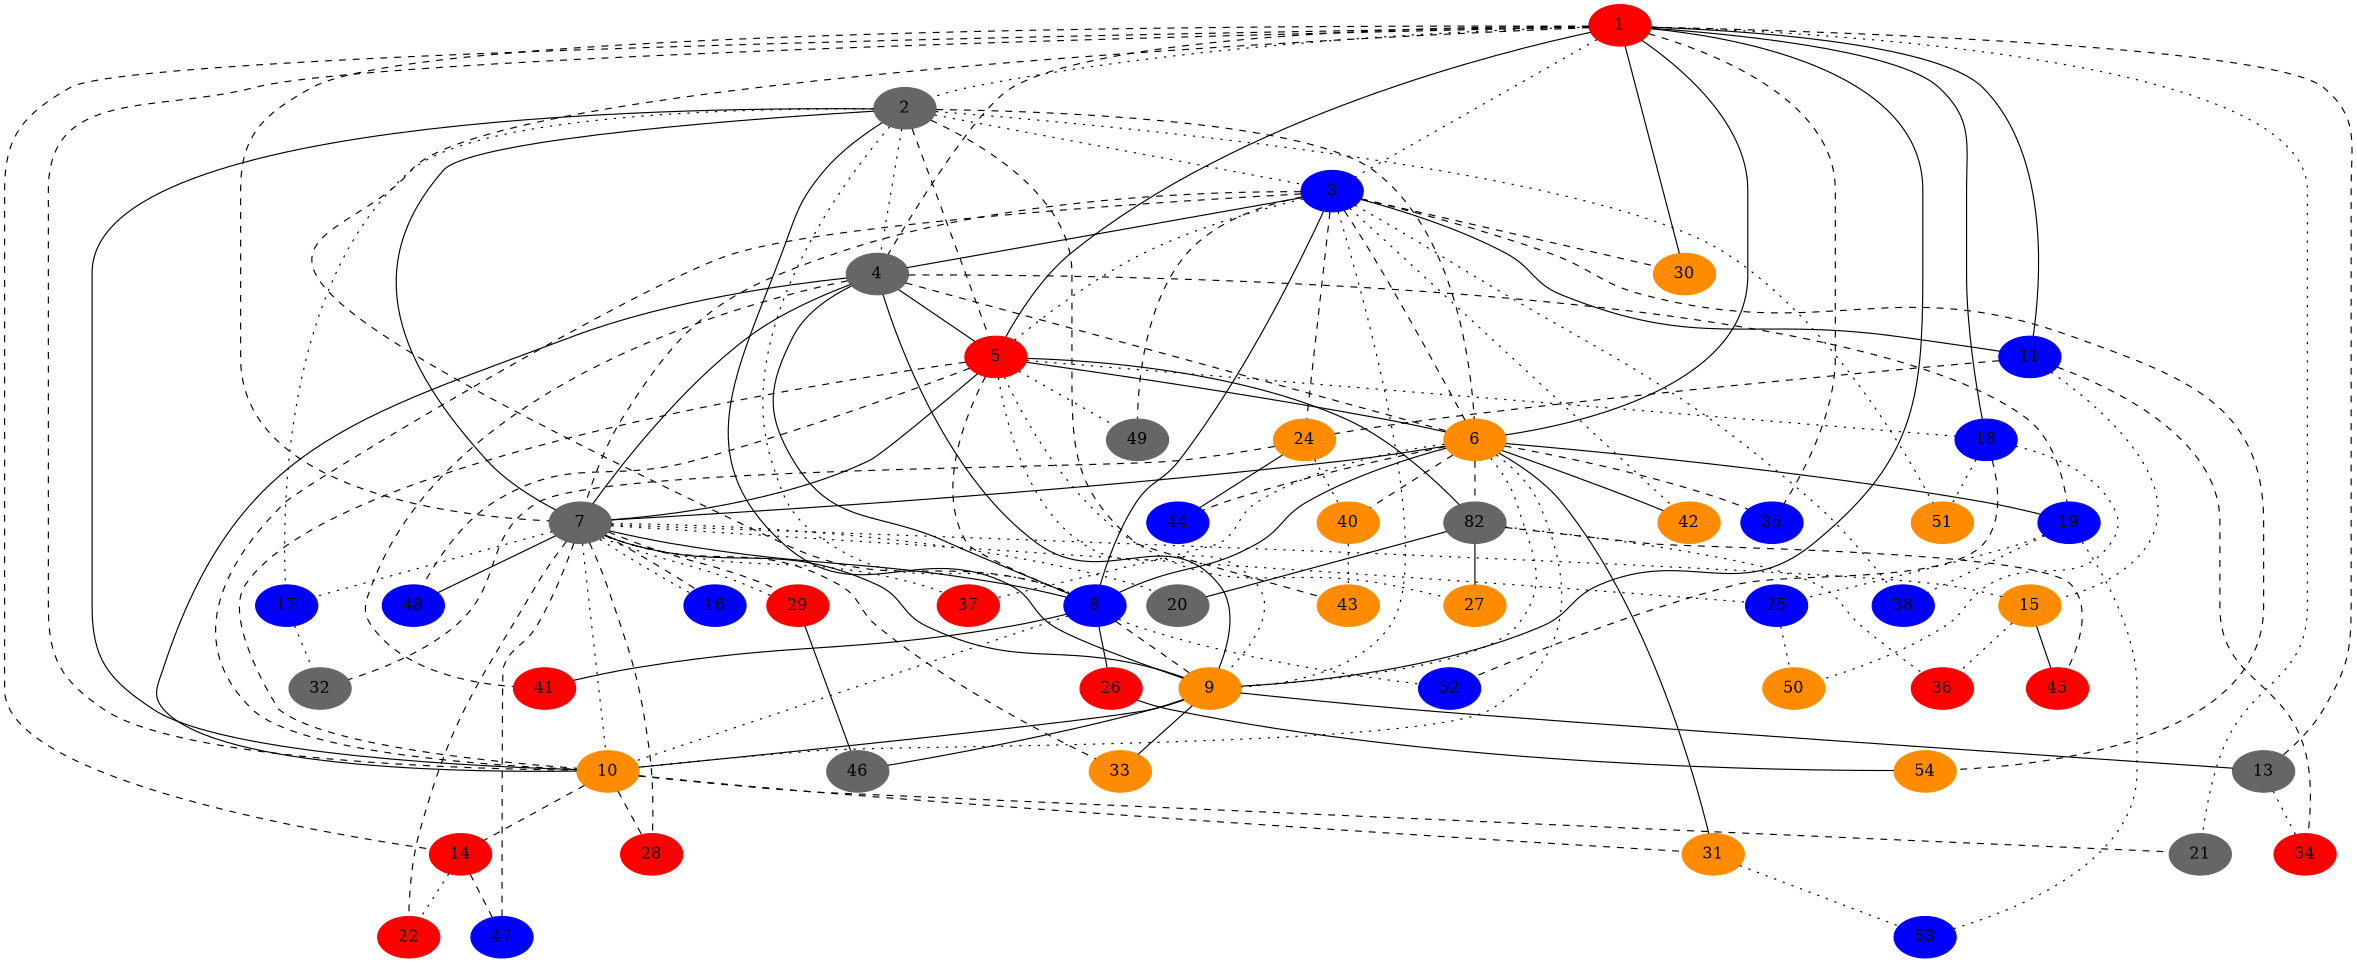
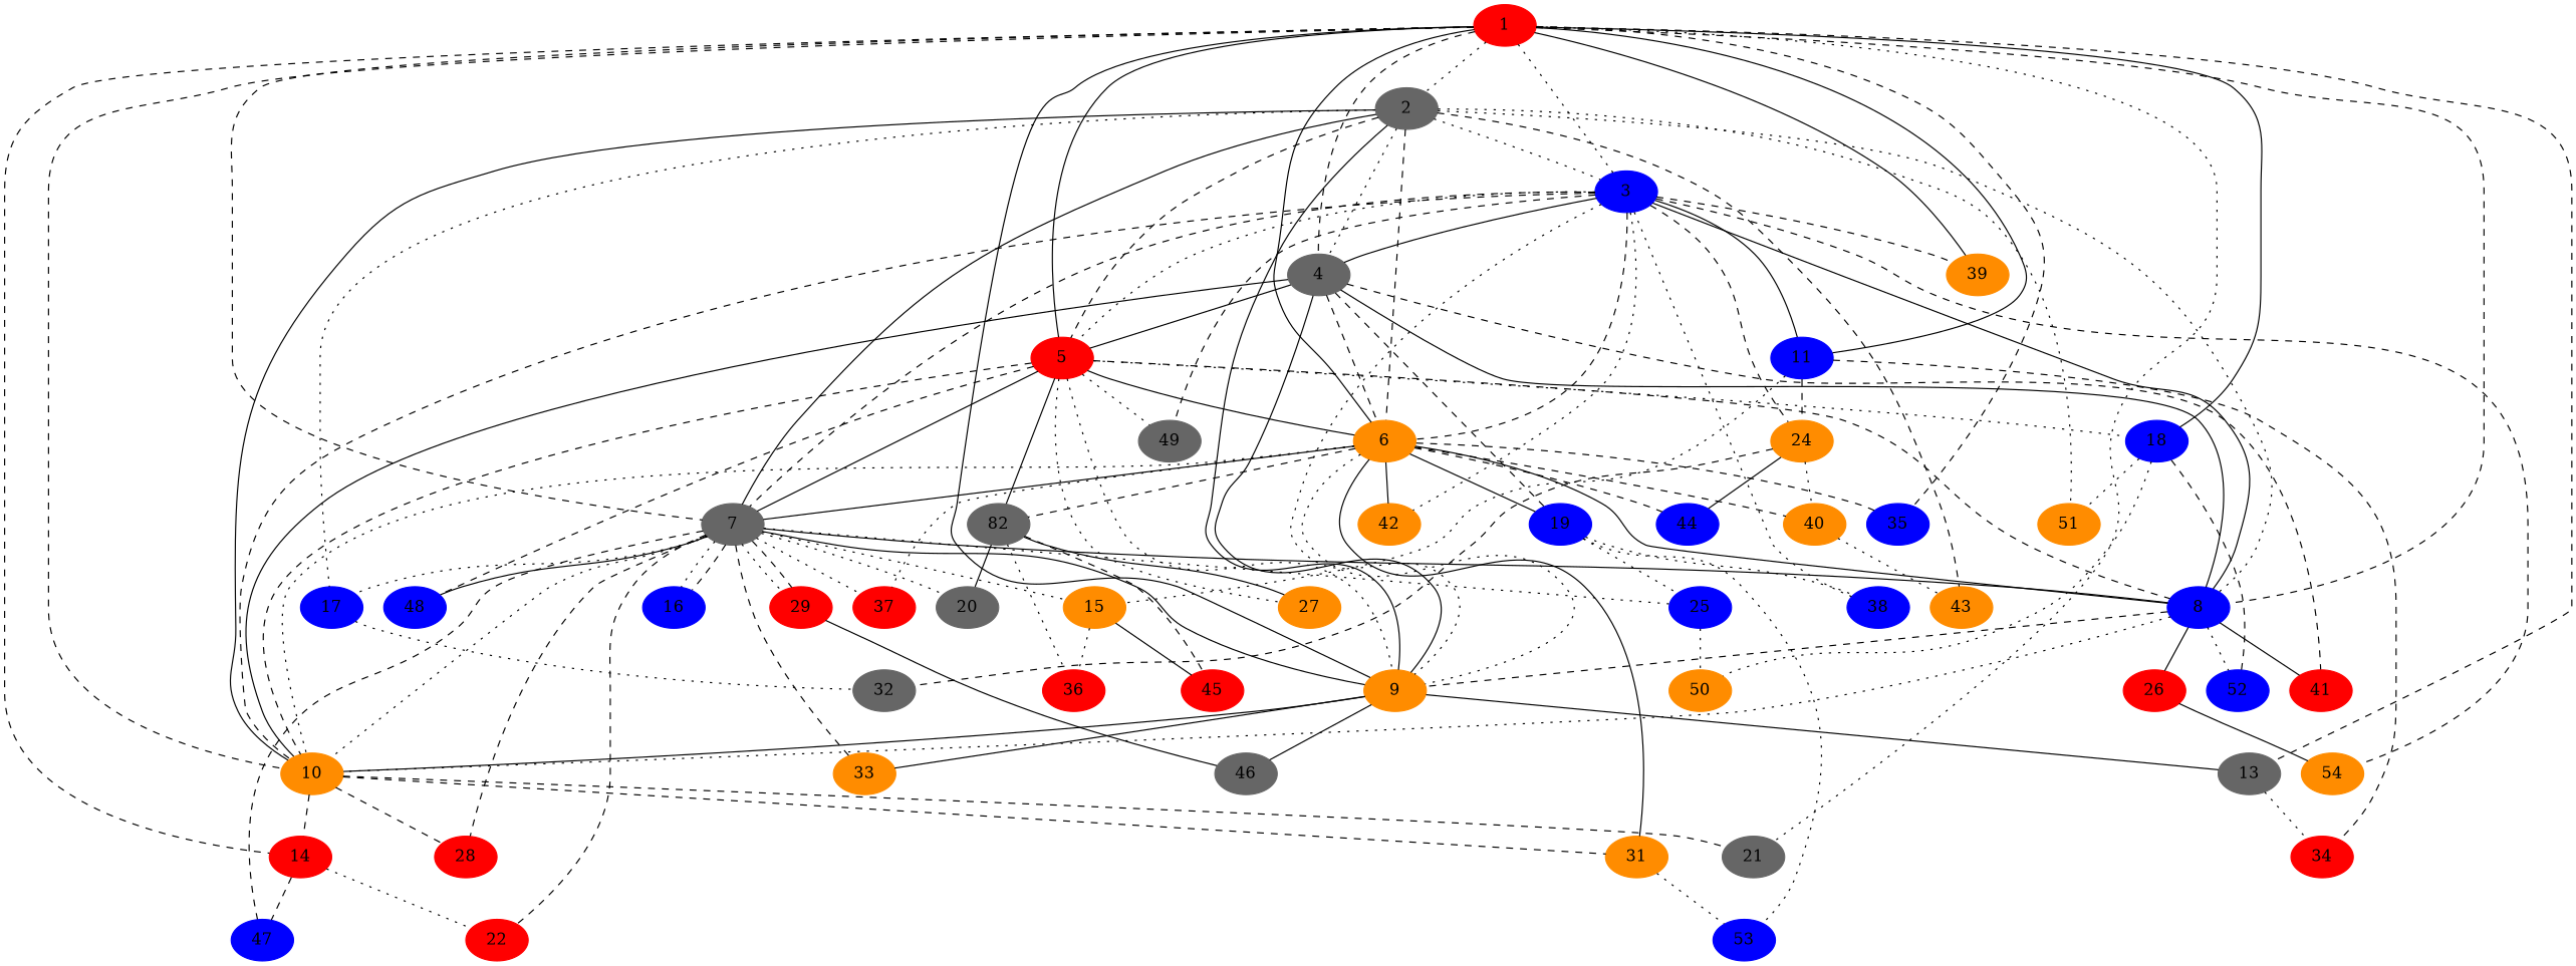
  graph {
    node [color=blue style=filled]
    edge [style=dotted]
    1 [color=red]
    2 [color=gray40]
    3
    4 [color=gray40]
    5 [color=red]
    6 [color=darkorange]
    7 [color=gray40]
    8
    9 [color=darkorange]
    10 [color=darkorange]
    11
    13 [color=gray40]
    14 [color=red]
    18
    21 [color=gray40]
    35
-   39 [color=darkorange label=30]
+   39 [color=darkorange]
    17
    43 [color=darkorange]
    51 [color=darkorange]
    24 [color=darkorange]
    38
    42 [color=darkorange]
    49 [color=gray40]
    54 [color=darkorange]
    19
    41 [color=red]
    n28 [color=gray40 label=82]
    27 [color=darkorange]
    48
    31 [color=darkorange]
    37 [color=red]
    40 [color=darkorange]
    44
    15 [color=darkorange]
    16
    20 [color=gray40]
    22 [color=red]
    25
    28 [color=red]
    29 [color=red]
    33 [color=darkorange]
    47
    26 [color=red]
    52
    46 [color=gray40]
    34 [color=red]
    50 [color=darkorange]
    32 [color=gray40]
    53
    36 [color=red]
    45 [color=red]
    1 -- 2
    1 -- 3
    1 -- 4 [style=dashed]
    1 -- 5 [style=solid]
    1 -- 6 [style=solid]
    1 -- 7 [style=dashed]
    1 -- 8 [style=dashed]
    1 -- 9 [style=solid]
    1 -- 10 [style=dashed]
    1 -- 11 [style=solid]
    1 -- 13 [style=dashed]
    1 -- 14 [style=dashed]
    1 -- 18 [style=solid]
    1 -- 21
    1 -- 35 [style=dashed]
    1 -- 39 [style=solid]
    2 -- 3
    2 -- 4
    2 -- 5 [style=dashed]
    2 -- 6 [style=dashed]
    2 -- 7 [style=solid]
    2 -- 8
    2 -- 9 [style=solid]
    2 -- 10 [style=solid]
    2 -- 17
    2 -- 43 [style=dashed]
    2 -- 51
    3 -- 4 [style=solid]
    3 -- 5
    3 -- 6 [style=dashed]
    3 -- 7 [style=dashed]
    3 -- 8 [style=solid]
    3 -- 9
    3 -- 10 [style=dashed]
    3 -- 11 [style=solid]
    3 -- 39 [style=dashed]
    3 -- 24 [style=dashed]
    3 -- 38
    3 -- 42
    3 -- 49 [style=dashed]
    3 -- 54 [style=dashed]
    4 -- 5 [style=solid]
    4 -- 6 [style=dashed]
-   4 -- 7 [style=solid]
    4 -- 8 [style=solid]
    4 -- 9 [style=solid]
    4 -- 10 [style=solid]
    4 -- 19 [style=dashed]
    4 -- 41 [style=dashed]
    5 -- 6 [style=solid]
    5 -- 7 [style=solid]
    5 -- 8 [style=dashed]
    5 -- 9
    5 -- 10 [style=dashed]
    5 -- 18
    5 -- 49
    5 -- n28 [style=solid]
    5 -- 27
    5 -- 48 [style=dashed]
    6 -- 7 [style=solid]
    6 -- 8 [style=solid]
    6 -- 9
    6 -- 10
    6 -- 35 [style=dashed]
    6 -- 42 [style=solid]
    6 -- 19 [style=solid]
    6 -- n28 [style=dashed]
    6 -- 31 [style=solid]
    6 -- 37
    6 -- 40 [style=dashed]
    6 -- 44 [style=dashed]
    7 -- 8 [style=solid]
    7 -- 9 [style=solid]
    7 -- 10
    7 -- 17
    7 -- 48 [style=solid]
    7 -- 37
    7 -- 15
    7 -- 16
    7 -- 16 [style=dashed]
    7 -- 20
    7 -- 22 [style=dashed]
    7 -- 25
    7 -- 28 [style=dashed]
    7 -- 29
    7 -- 29 [style=dashed]
    7 -- 33 [style=dashed]
    7 -- 47 [style=dashed]
    8 -- 9 [style=dashed]
    8 -- 10
    8 -- 41 [style=solid]
    8 -- 26 [style=solid]
    8 -- 52
    9 -- 10 [style=solid]
    9 -- 13 [style=solid]
    9 -- 33 [style=solid]
    9 -- 46 [style=solid]
    10 -- 14 [style=dashed]
    10 -- 21 [style=dashed]
    10 -- 31 [style=dashed]
    10 -- 28 [style=dashed]
    11 -- 24 [style=dashed]
    11 -- 15
    11 -- 34 [style=dashed]
    13 -- 34
    14 -- 22
    14 -- 47 [style=dashed]
    18 -- 51
    18 -- 52 [style=dashed]
    18 -- 50
    17 -- 32
    24 -- 40
    24 -- 44 [style=solid]
    24 -- 32 [style=dashed]
    19 -- 38
    19 -- 25
    19 -- 53
    n28 -- 27 [style=solid]
    n28 -- 20 [style=solid]
    n28 -- 36
    n28 -- 45 [style=dashed]
    31 -- 53
    40 -- 43
    15 -- 36
    15 -- 45 [style=solid]
    25 -- 50
    29 -- 46 [style=solid]
    26 -- 54 [style=solid]
  }
